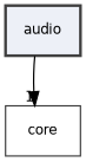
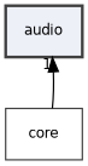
  digraph {
    compound=true
    node [color=grey25 fillcolor="#edf0f7" fontname=Helvetica fontsize=10 shape=box]
    n1 [label=audio style="filled,bold,"]
    n2 [label=core]
-   n1 -> n2 [fontname=Helvetica fontsize=10 headlabel=1 labeldistance=1.5 labelfontname=Helvetica labelfontsize=10]
+   n2 -> n1 [fontname=Helvetica fontsize=10 headlabel=1 labeldistance=1.5 labelfontname=Helvetica labelfontsize=10]
  }
